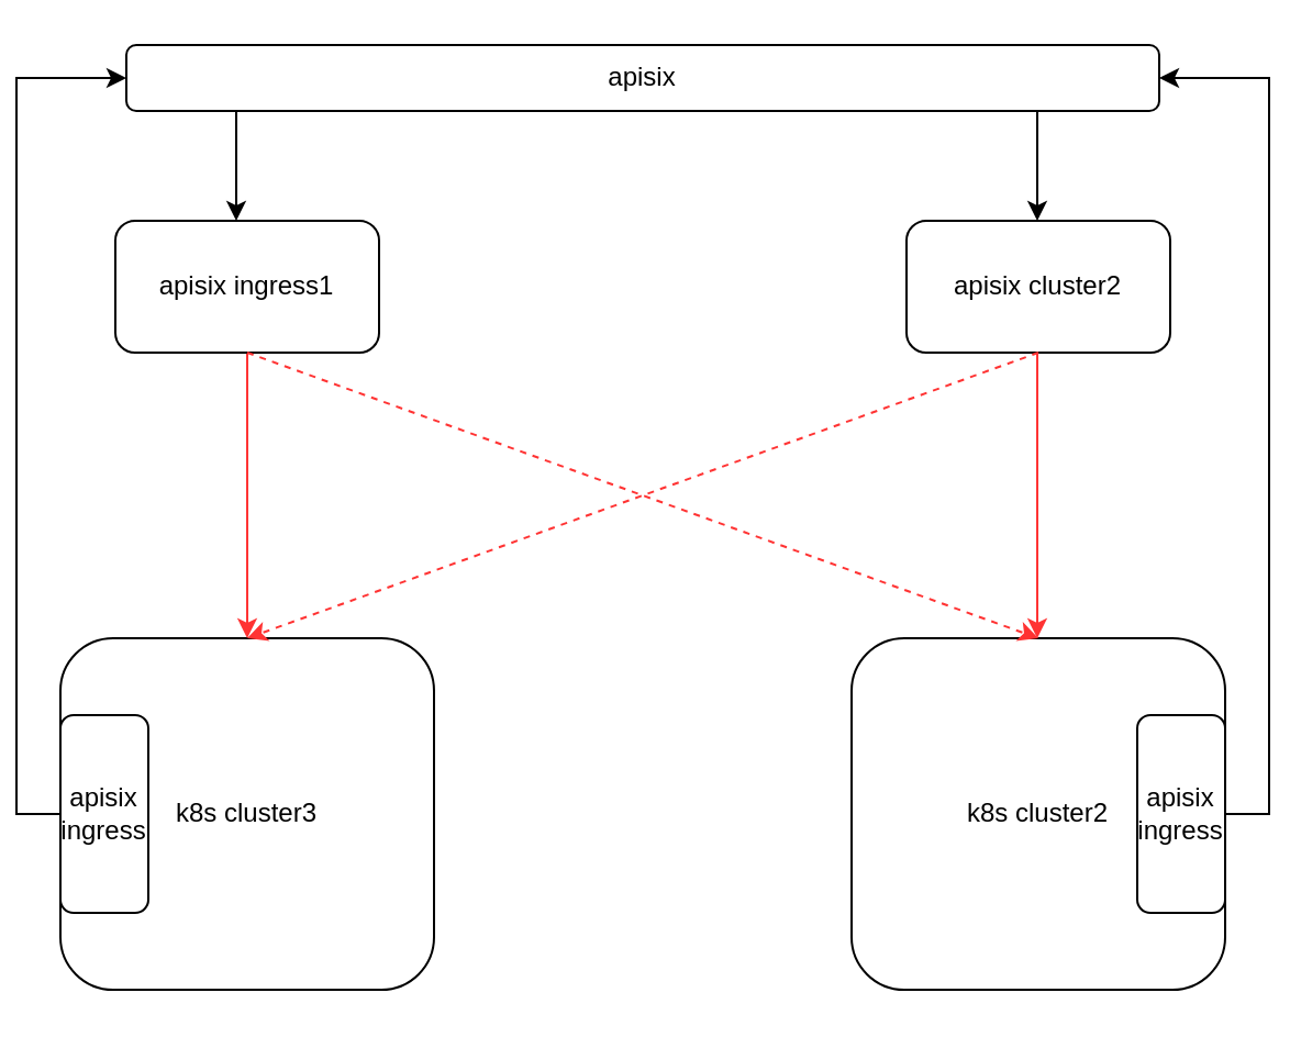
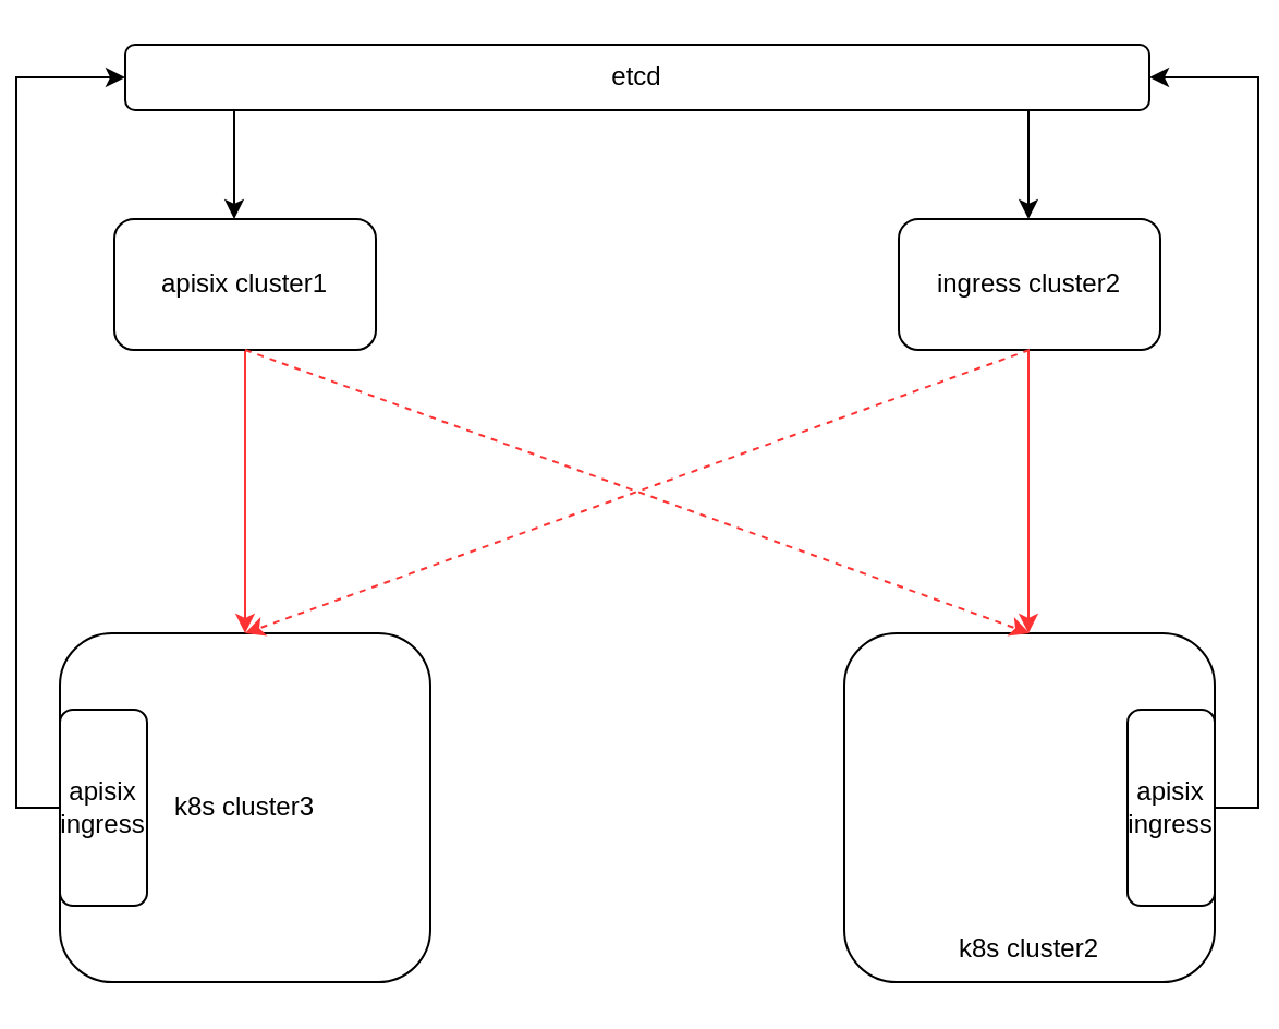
  <mxCell id="0" />
  <mxCell id="1" parent="0" />
  <mxCell id="2" value="" style="rounded=1;whiteSpace=wrap;html=1;" parent="1" vertex="1"><mxGeometry x="20" y="290" width="170" height="160" as="geometry" /></mxCell>
  <mxCell id="3" value="" style="rounded=1;whiteSpace=wrap;html=1;" parent="1" vertex="1"><mxGeometry x="380" y="290" width="170" height="160" as="geometry" /></mxCell>
  <mxCell id="4" style="edgeStyle=orthogonalEdgeStyle;rounded=0;orthogonalLoop=1;jettySize=auto;html=1;exitX=0;exitY=0.5;exitDx=0;exitDy=0;entryX=0;entryY=0.5;entryDx=0;entryDy=0;endArrow=classic;endFill=1;" parent="1" source="5" target="11" edge="1"><mxGeometry relative="1" as="geometry" /></mxCell>
  <mxCell id="5" value="apisix ingress" style="rounded=1;whiteSpace=wrap;html=1;" parent="1" vertex="1"><mxGeometry x="20" y="325" width="40" height="90" as="geometry" /></mxCell>
  <mxCell id="6" value="k8s cluster3" style="text;html=1;strokeColor=none;fillColor=none;align=center;verticalAlign=middle;whiteSpace=wrap;rounded=0;" parent="1" vertex="1"><mxGeometry x="60" y="360" width="90" height="20" as="geometry" /></mxCell>
- <mxCell id="7" value="k8s cluster2" style="text;html=1;strokeColor=none;fillColor=none;align=center;verticalAlign=middle;whiteSpace=wrap;rounded=0;" parent="1" vertex="1"><mxGeometry x="420" y="360" width="90" height="20" as="geometry" /></mxCell>
+ <mxCell id="7" value="k8s cluster2" style="text;html=1;strokeColor=none;fillColor=none;align=center;verticalAlign=middle;whiteSpace=wrap;rounded=0;" parent="1" vertex="1"><mxGeometry x="420" y="425" width="90" height="20" as="geometry" /></mxCell>
  <mxCell id="8" style="edgeStyle=none;rounded=0;orthogonalLoop=1;jettySize=auto;html=1;exitX=0.5;exitY=1;exitDx=0;exitDy=0;entryX=0.5;entryY=0;entryDx=0;entryDy=0;endArrow=classic;endFill=1;strokeColor=#FF3333;" parent="1" source="9" target="2" edge="1"><mxGeometry relative="1" as="geometry" /></mxCell>
- <mxCell id="9" value="apisix ingress1" style="rounded=1;whiteSpace=wrap;html=1;" parent="1" vertex="1"><mxGeometry x="45" y="100" width="120" height="60" as="geometry" /></mxCell>
- <mxCell id="10" value="apisix cluster2" style="rounded=1;whiteSpace=wrap;html=1;" parent="1" vertex="1"><mxGeometry x="405" y="100" width="120" height="60" as="geometry" /></mxCell>
- <mxCell id="11" value="apisix" style="rounded=1;whiteSpace=wrap;html=1;" parent="1" vertex="1"><mxGeometry x="50" y="20" width="470" height="30" as="geometry" /></mxCell>
+ <mxCell id="9" value="apisix cluster1" style="rounded=1;whiteSpace=wrap;html=1;" parent="1" vertex="1"><mxGeometry x="45" y="100" width="120" height="60" as="geometry" /></mxCell>
+ <mxCell id="10" value="ingress cluster2" style="rounded=1;whiteSpace=wrap;html=1;" parent="1" vertex="1"><mxGeometry x="405" y="100" width="120" height="60" as="geometry" /></mxCell>
+ <mxCell id="11" value="etcd" style="rounded=1;whiteSpace=wrap;html=1;" parent="1" vertex="1"><mxGeometry x="50" y="20" width="470" height="30" as="geometry" /></mxCell>
  <mxCell id="12" style="edgeStyle=none;rounded=0;orthogonalLoop=1;jettySize=auto;html=1;exitX=0.5;exitY=1;exitDx=0;exitDy=0;entryX=0.5;entryY=0;entryDx=0;entryDy=0;endArrow=classic;endFill=1;dashed=1;strokeColor=#FF3333;" parent="1" source="9" target="3" edge="1"><mxGeometry relative="1" as="geometry"><mxPoint x="115" y="170" as="sourcePoint" /><mxPoint x="115" y="300" as="targetPoint" /></mxGeometry></mxCell>
  <mxCell id="13" style="edgeStyle=none;rounded=0;orthogonalLoop=1;jettySize=auto;html=1;exitX=0.5;exitY=1;exitDx=0;exitDy=0;entryX=0.5;entryY=0;entryDx=0;entryDy=0;endArrow=classic;endFill=1;strokeColor=#FF3333;" parent="1" edge="1"><mxGeometry relative="1" as="geometry"><mxPoint x="464.5" y="160" as="sourcePoint" /><mxPoint x="464.5" y="290" as="targetPoint" /></mxGeometry></mxCell>
  <mxCell id="14" style="edgeStyle=none;rounded=0;orthogonalLoop=1;jettySize=auto;html=1;exitX=0.5;exitY=1;exitDx=0;exitDy=0;entryX=0.5;entryY=0;entryDx=0;entryDy=0;endArrow=classic;endFill=1;dashed=1;strokeColor=#FF3333;" parent="1" source="10" target="2" edge="1"><mxGeometry relative="1" as="geometry"><mxPoint x="474.5" y="170" as="sourcePoint" /><mxPoint x="474.5" y="300" as="targetPoint" /></mxGeometry></mxCell>
  <mxCell id="15" style="edgeStyle=orthogonalEdgeStyle;rounded=0;orthogonalLoop=1;jettySize=auto;html=1;exitX=1;exitY=0.5;exitDx=0;exitDy=0;entryX=1;entryY=0.5;entryDx=0;entryDy=0;endArrow=classic;endFill=1;" parent="1" source="16" target="11" edge="1"><mxGeometry relative="1" as="geometry" /></mxCell>
  <mxCell id="16" value="apisix ingress" style="rounded=1;whiteSpace=wrap;html=1;" parent="1" vertex="1"><mxGeometry x="510" y="325" width="40" height="90" as="geometry" /></mxCell>
  <mxCell id="17" style="edgeStyle=none;rounded=0;orthogonalLoop=1;jettySize=auto;html=1;exitX=0.5;exitY=1;exitDx=0;exitDy=0;endArrow=classic;endFill=1;" parent="1" edge="1"><mxGeometry relative="1" as="geometry"><mxPoint x="100" y="50" as="sourcePoint" /><mxPoint x="100" y="100" as="targetPoint" /></mxGeometry></mxCell>
  <mxCell id="18" style="edgeStyle=none;rounded=0;orthogonalLoop=1;jettySize=auto;html=1;exitX=0.5;exitY=1;exitDx=0;exitDy=0;endArrow=classic;endFill=1;" parent="1" edge="1"><mxGeometry relative="1" as="geometry"><mxPoint x="464.5" y="50" as="sourcePoint" /><mxPoint x="464.5" y="100" as="targetPoint" /></mxGeometry></mxCell>
